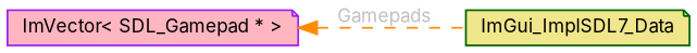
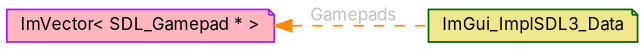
  digraph {
    rankdir=LR
    fontname=Inter
    node [fontname=Inter fontsize=10 shape=note style=filled]
-   n1 [color=darkgreen fillcolor=khaki fontcolor=black height=0.2 label=ImGui_ImplSDL7_Data width=0.4]
+   n1 [color=darkgreen fillcolor=khaki fontcolor=black height=0.2 label=ImGui_ImplSDL3_Data width=0.4]
    n2 [color=purple fillcolor=lightpink height=0.2 label="ImVector\< SDL_Gamepad * \>" width=0.4]
    n2 -> n1 [color=darkorange dir=back fontcolor=grey fontname=Inter fontsize=10 label=" Gamepads" labelfontname=Helvetica labelfontsize=10 style=dashed]
  }
